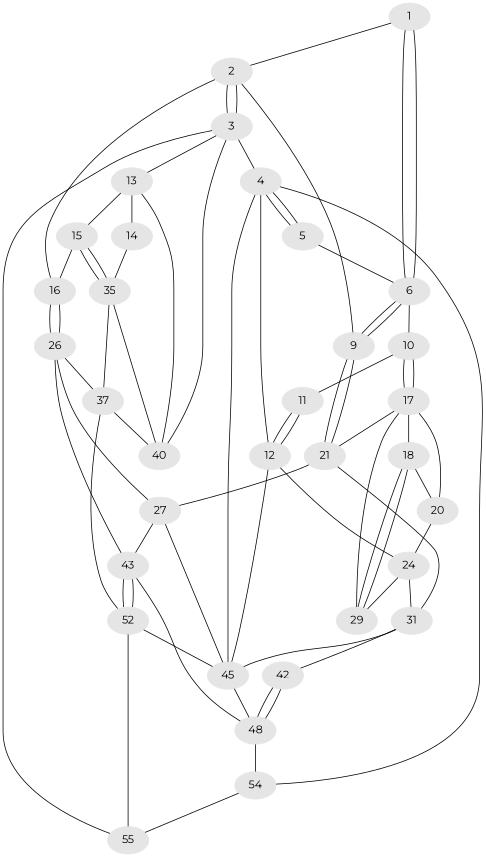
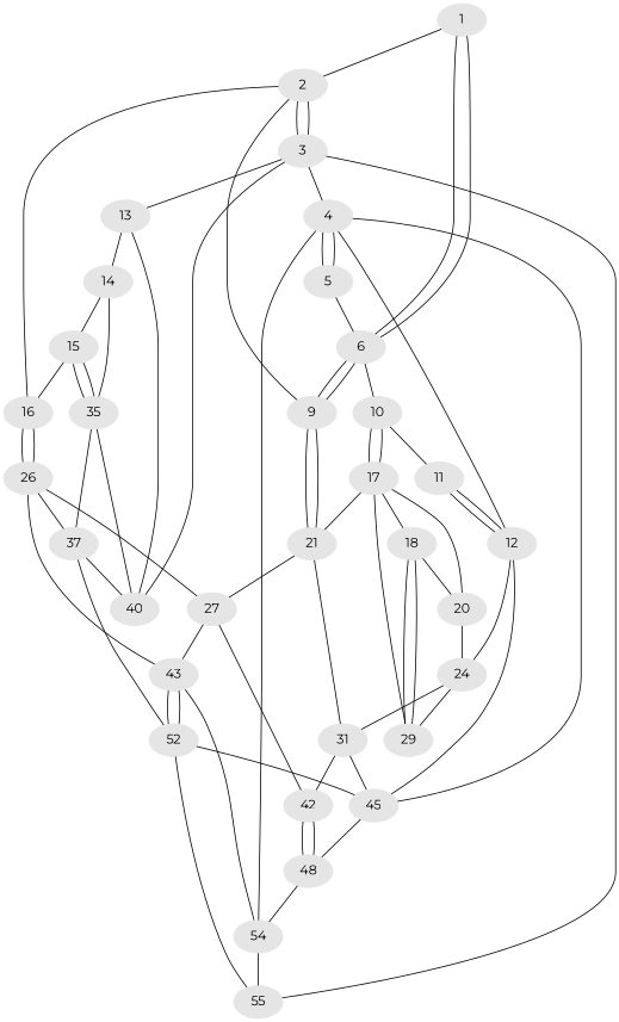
  graph {
    fontname=Montserrat
    node [color=gray90 fontname=Montserrat style=filled]
    edge [fontname=Montserrat]
    2 [super="+8"]
    1
    6 [super="+7"]
    3 [super="+39"]
    9
    16
    10
    4 [super="+46"]
    13 [super="+33"]
    40 [super="+47"]
    55
    21 [super="+28"]
    26 [super="+38"]
    5
    12 [super="+23"]
    45 [super="+50"]
    54 [super="+56"]
    14 [super="+34"]
    24 [super="+30"]
    48 [super="+49"]
    11
    17 [super="+22"]
    27 [super="+41"]
    31 [super="+32"]
    20 [super="+25"]
    18 [super="+19"]
    29
    15
    35 [super="+36"]
    37 [super="+51"]
    43 [super="+44"]
    42
    52 [super="+53"]
    2 -- 3
    2 -- 3
    2 -- 9
    2 -- 16
    1 -- 2
    1 -- 6
    1 -- 6
    6 -- 9
    6 -- 9
    6 -- 10
    3 -- 4 [weight=2]
    3 -- 13
    3 -- 40
    3 -- 55
    9 -- 21
    9 -- 21
    16 -- 26
    16 -- 26
    10 -- 11
    10 -- 17
    10 -- 17
    4 -- 5
    4 -- 5
    4 -- 12
    4 -- 45
    4 -- 54
    13 -- 40
    13 -- 14 [weight=2]
    21 -- 27
    21 -- 31
    26 -- 27
    26 -- 37
    26 -- 43
    5 -- 6
    12 -- 45
    12 -- 24
    45 -- 48
    54 -- 55
-   13 -- 15
+   14 -- 15
    14 -- 35
    24 -- 31
    24 -- 29
    48 -- 54
    11 -- 12
    11 -- 12
    17 -- 21
    17 -- 20
    17 -- 18
    17 -- 29
    27 -- 43
-   27 -- 45
+   27 -- 42
    31 -- 45
    31 -- 42
    20 -- 24
    18 -- 20 [weight=2]
    18 -- 29
    18 -- 29
    15 -- 16
    15 -- 35
    15 -- 35
    35 -- 40
    35 -- 37
    37 -- 40
    37 -- 52
-   43 -- 48
+   43 -- 54
    43 -- 52
    43 -- 52
    42 -- 48
    42 -- 48
    52 -- 55
    52 -- 45
  }
